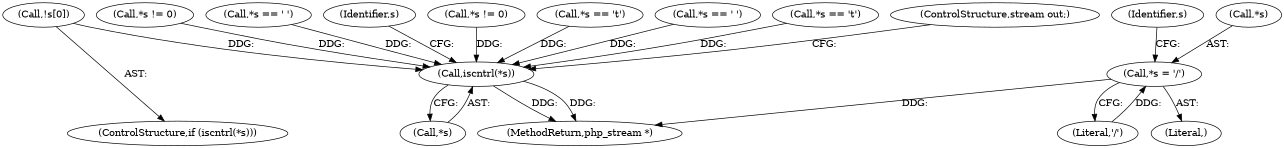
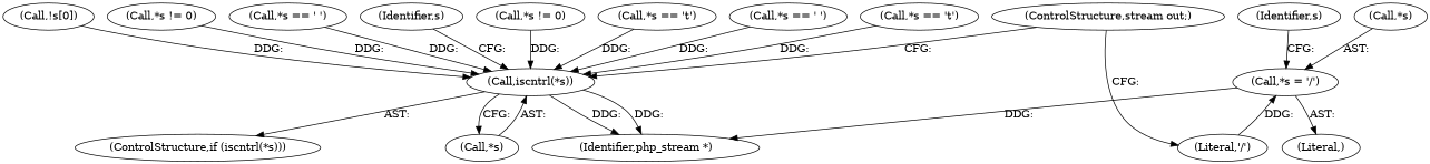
  digraph {
    n1 [label="(Call,*s = '/')"]
-   n2 [label="(MethodReturn,php_stream *)"]
+   n2 [label="(Identifier,php_stream *)"]
    n3 [label="(Literal,'/')"]
    n4 [label="(Literal,)"]
    n5 [label="(Call,iscntrl(*s))"]
    n6 [label="(ControlStructure,if (iscntrl(*s)))"]
    n7 [label="(Call,*s)"]
    n8 [label="(Call,*s == '\t')"]
    n9 [label="(ControlStructure,stream out;)"]
    n10 [label="(Identifier,s)"]
    n11 [label="(Call,*s != 0)"]
    n12 [label="(Call,*s == ' ')"]
    n13 [label="(Call,*s != 0)"]
    n14 [label="(Call,!s[0])"]
    n15 [label="(Call,*s == '\t')"]
    n16 [label="(Identifier,s)"]
    n17 [label="(Call,*s)"]
    n18 [label="(Call,*s == ' ')"]
    n1 -> n2 [label="DDG: "]
-   n1 -> n3 [label="CFG: "]
+   n9 -> n3 [label="CFG: "]
    n1 -> n4 [label="AST: "]
    n3 -> n1 [label="DDG: "]
    n5 -> n2 [label="DDG: "]
    n5 -> n2 [label="DDG: "]
-   n14 -> n6 [label="AST: "]
+   n5 -> n6 [label="AST: "]
    n5 -> n7 [label="CFG: "]
    n7 -> n5 [label="AST: "]
    n8 -> n5 [label="DDG: "]
    n9 -> n5 [label="CFG: "]
    n10 -> n5 [label="CFG: "]
    n11 -> n5 [label="DDG: "]
    n12 -> n5 [label="DDG: "]
    n13 -> n5 [label="DDG: "]
    n14 -> n5 [label="DDG: "]
    n15 -> n5 [label="DDG: "]
    n16 -> n1 [label="CFG: "]
    n17 -> n1 [label="AST: "]
    n18 -> n5 [label="DDG: "]
  }
